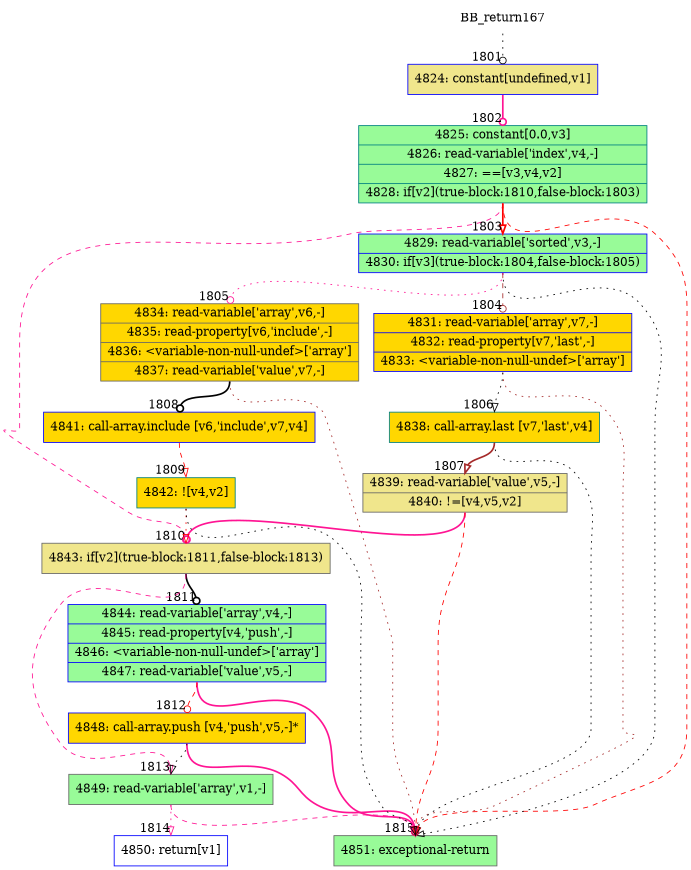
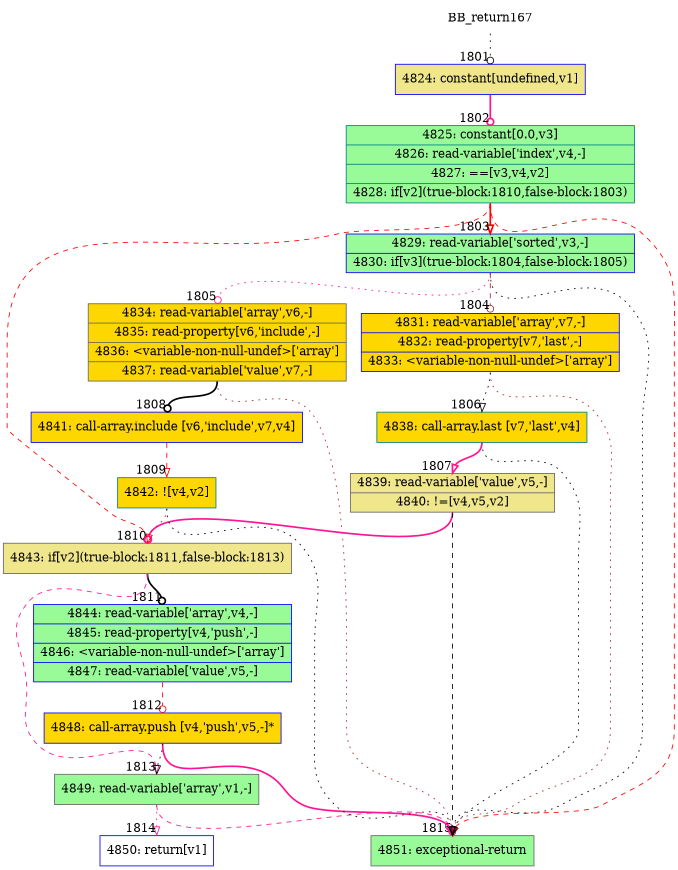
  digraph {
    rankdir=TD
    node [color=blue fillcolor=gold shape=record style=filled]
    edge [arrowhead=onormal color=deeppink headport=n style=dotted tailport=s]
    n1 [color=gray40 fillcolor=white label=BB_return167 shape=none]
    n2 [fillcolor=khaki label="{4824: constant[undefined,v1]}"]
    n3 [color=teal fillcolor=palegreen label="{4825: constant[0.0,v3]|4826: read-variable['index',v4,-]|4827: ==[v3,v4,v2]|4828: if[v2](true-block:1810,false-block:1803)}"]
    n4 [color=gray40 fillcolor=khaki label="{4843: if[v2](true-block:1811,false-block:1813)}"]
    n5 [fillcolor=palegreen label="{4829: read-variable['sorted',v3,-]|4830: if[v3](true-block:1804,false-block:1805)}"]
    n6 [color=gray40 fillcolor=palegreen label="{4851: exceptional-return}"]
    n7 [fillcolor=palegreen label="{4844: read-variable['array',v4,-]|4845: read-property[v4,'push',-]|4846: \<variable-non-null-undef\>['array']|4847: read-variable['value',v5,-]}"]
    n8 [color=gray40 fillcolor=palegreen label="{4849: read-variable['array',v1,-]}"]
    n9 [label="{4831: read-variable['array',v7,-]|4832: read-property[v7,'last',-]|4833: \<variable-non-null-undef\>['array']}"]
    n10 [color=gray40 label="{4834: read-variable['array',v6,-]|4835: read-property[v6,'include',-]|4836: \<variable-non-null-undef\>['array']|4837: read-variable['value',v7,-]}"]
    n11 [label="{4848: call-array.push [v4,'push',v5,-]*}"]
    n12 [fillcolor=white label="{4850: return[v1]}"]
    n13 [color=teal label="{4838: call-array.last [v7,'last',v4]}"]
    n14 [label="{4841: call-array.include [v6,'include',v7,v4]}"]
    n15 [color=gray40 fillcolor=khaki label="{4839: read-variable['value',v5,-]|4840: !=[v4,v5,v2]}"]
    n16 [color=teal label="{4842: ![v4,v2]}"]
    n1 -> n2 [arrowhead=odot color=black headlabel="    1801"]
    n2 -> n3 [arrowhead=odot headlabel="      1802" style=bold]
-   n3 -> n4 [arrowhead=odot headlabel="      1810" style=dashed]
+   n3 -> n4 [arrowhead=odot color=red headlabel="      1810" style=dashed]
    n3 -> n5 [color=red headlabel="      1803" style=bold]
    n3 -> n6 [color=red headlabel="      1815" style=dashed]
    n4 -> n7 [arrowhead=odot color=black headlabel="      1811" style=bold]
    n4 -> n8 [headlabel="      1813" style=dashed]
    n5 -> n6 [color=black]
    n5 -> n9 [arrowhead=odot color=brown headlabel="      1804" style=dashed]
    n5 -> n10 [arrowhead=odot headlabel="      1805"]
-   n7 -> n6 [arrowhead=odot style=bold]
    n7 -> n11 [arrowhead=odot color=red headlabel="      1812" style=dashed]
    n8 -> n6 [style=dashed]
    n8 -> n12 [headlabel="      1814"]
    n9 -> n6 [color=brown]
    n9 -> n13 [color=black headlabel="      1806"]
    n10 -> n6 [arrowhead=odot color=brown]
    n10 -> n14 [arrowhead=odot color=black headlabel="      1808" style=bold]
    n11 -> n6 [style=bold]
    n11 -> n8 [color=black]
    n13 -> n6 [color=black]
-   n13 -> n15 [color=brown headlabel="      1807" style=bold]
+   n13 -> n15 [headlabel="      1807" style=bold]
    n14 -> n16 [color=red headlabel="      1809" style=dashed]
    n15 -> n4 [arrowhead=odot style=bold]
-   n15 -> n6 [color=red style=dashed]
+   n15 -> n6 [color=black style=dashed]
    n16 -> n4 [color=red]
    n16 -> n6 [color=black]
  }
